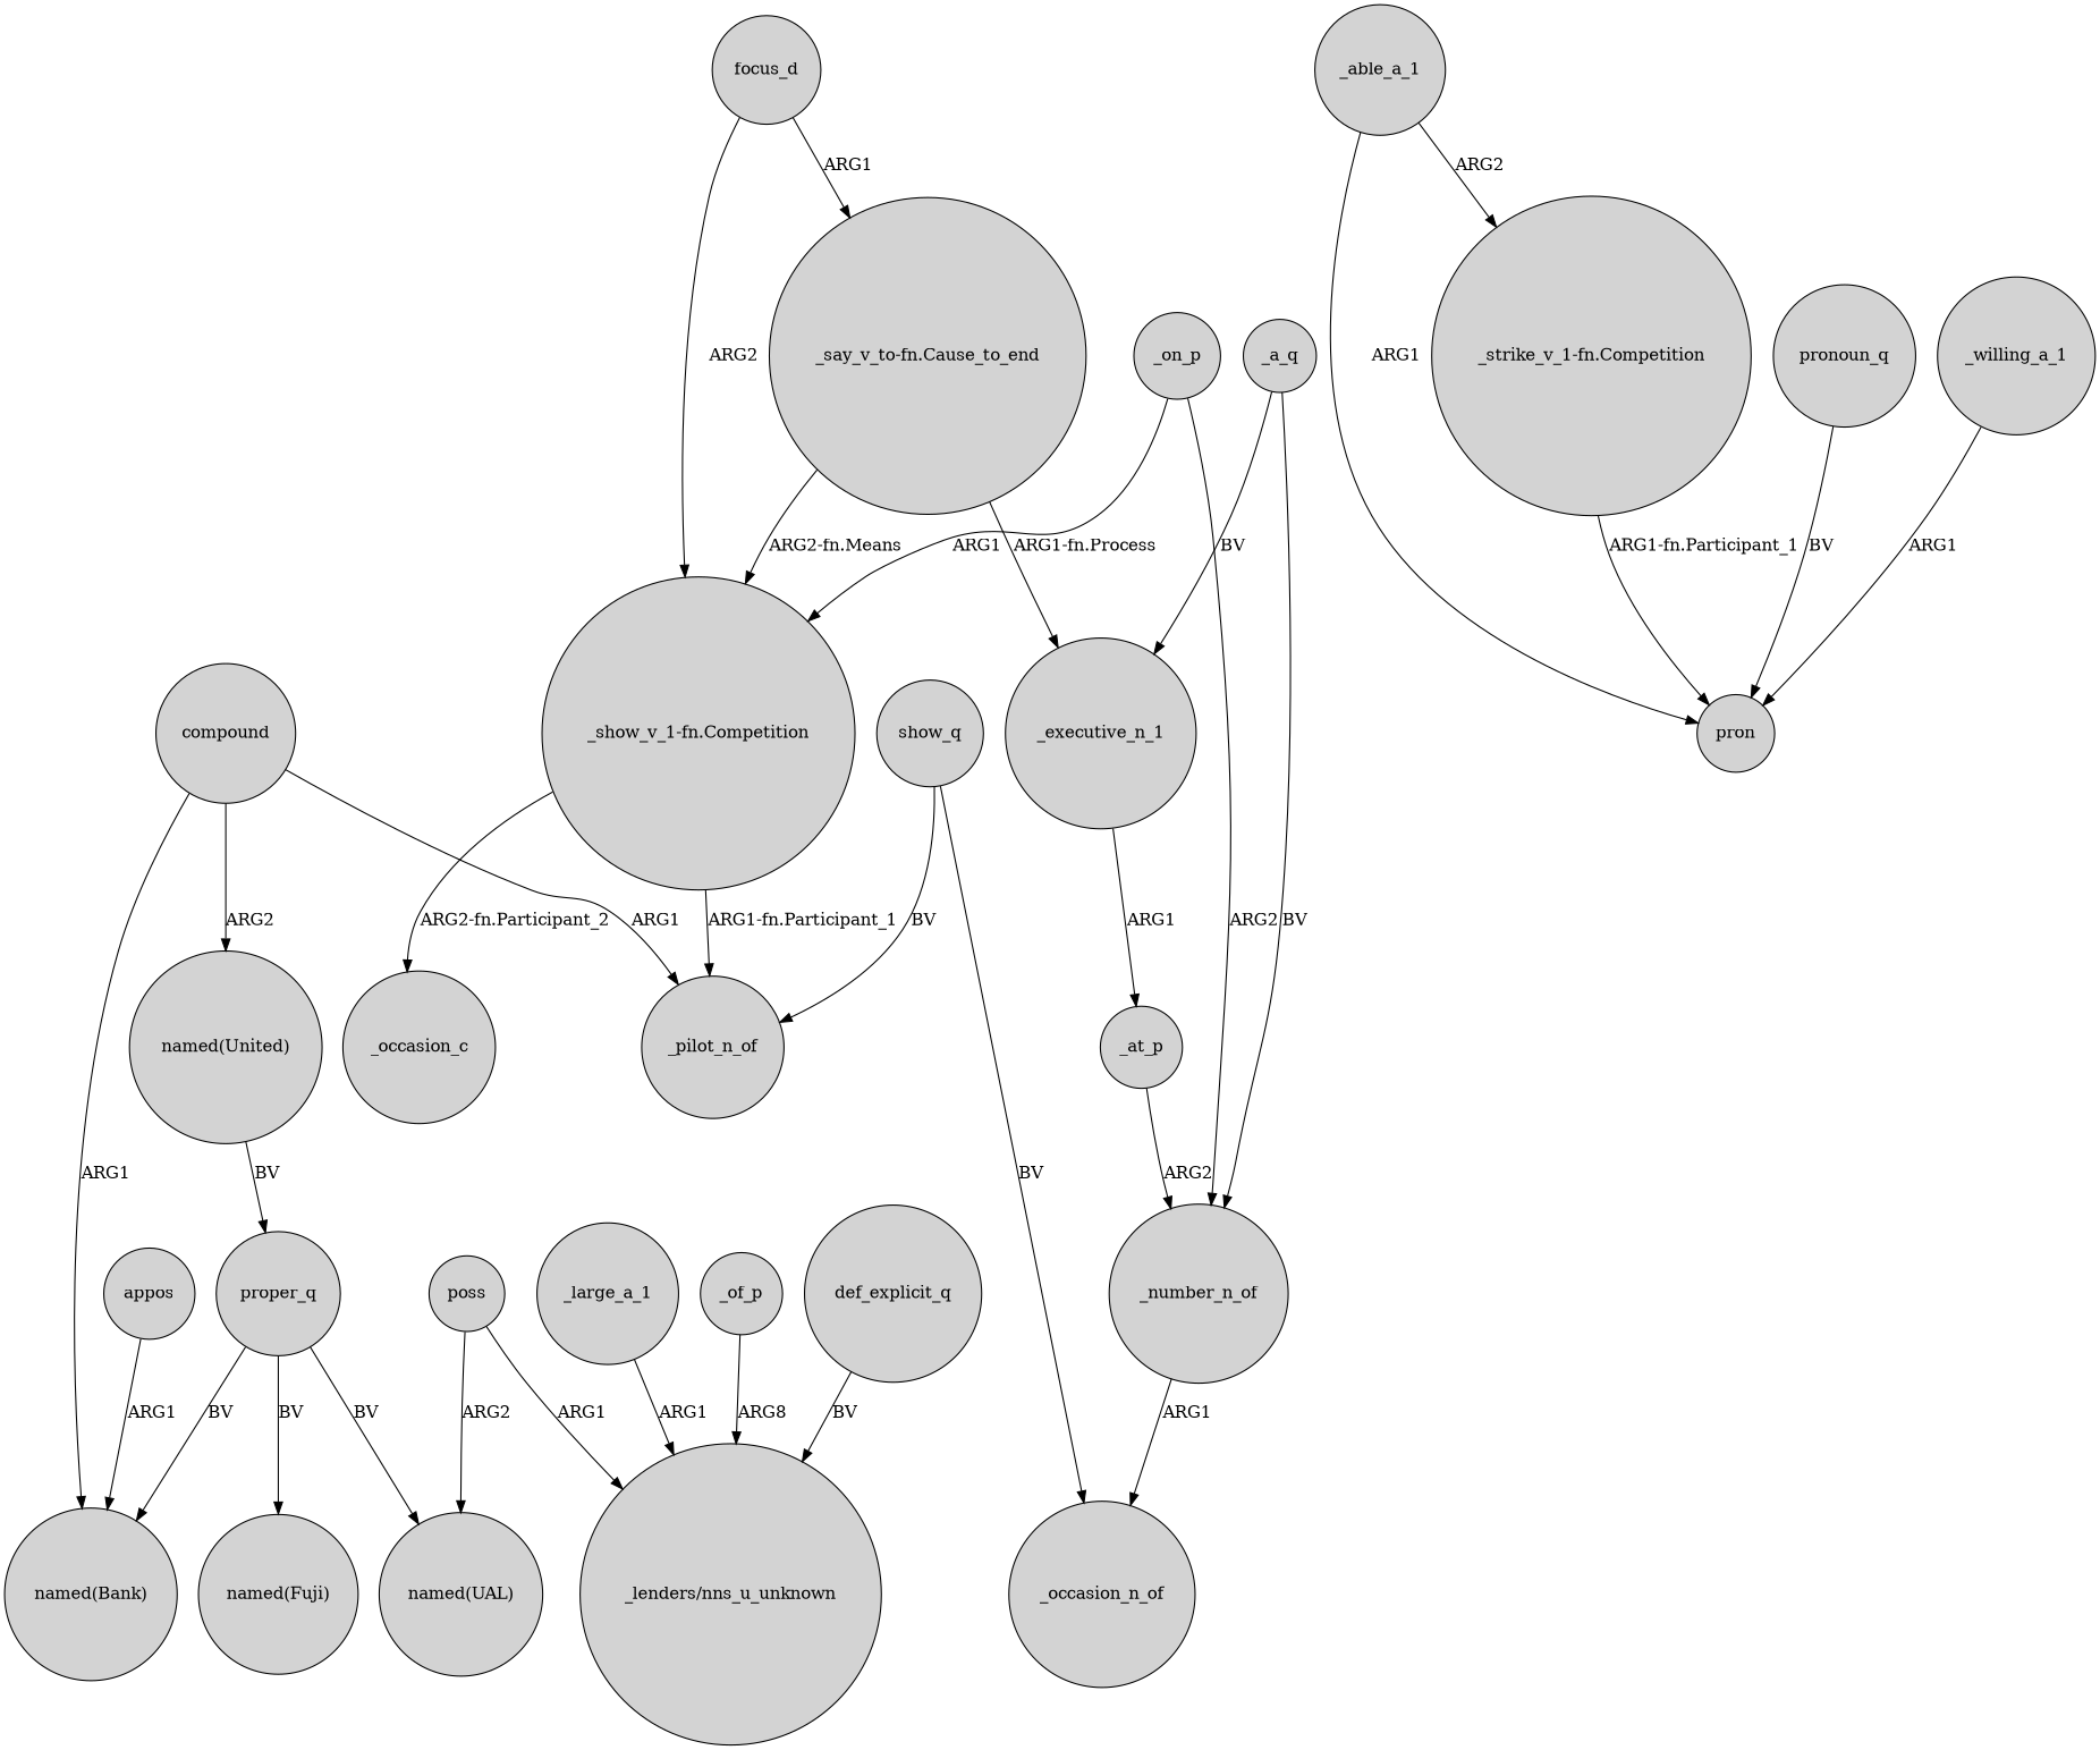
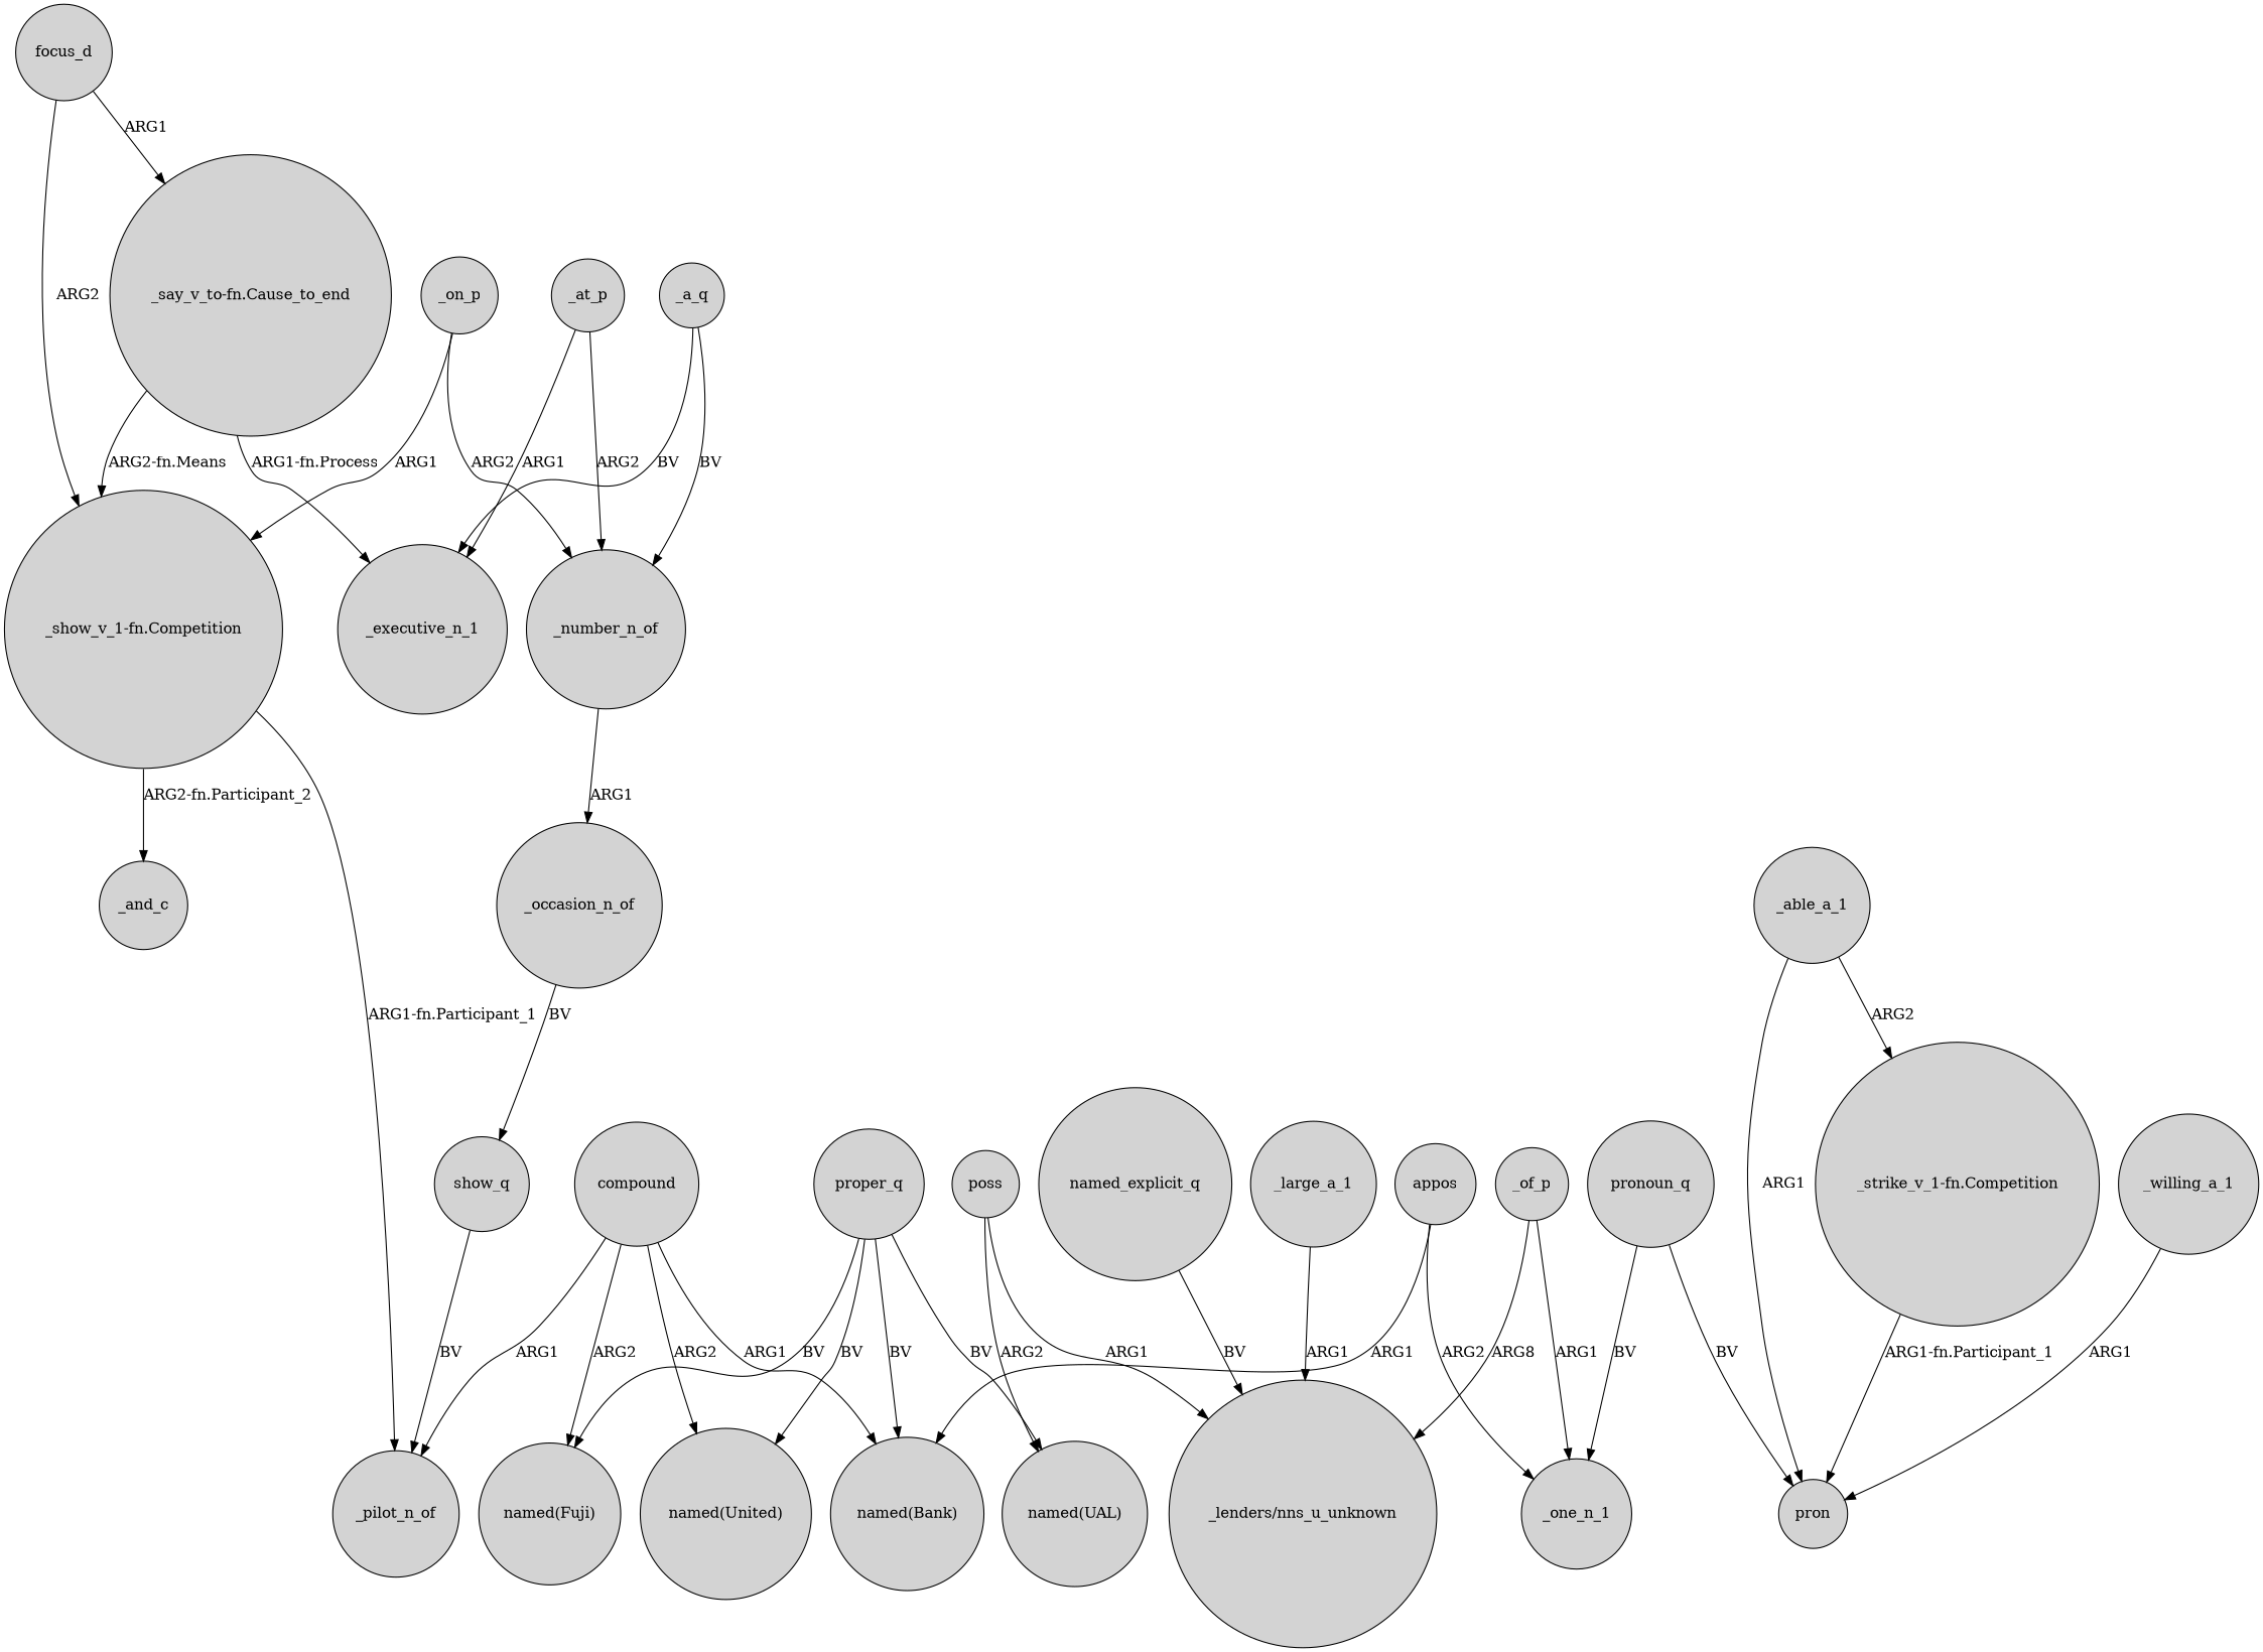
  digraph {
    fontname="DejaVu Serif"
    node [fontname="DejaVu Serif" shape=circle style=filled]
    edge [fontname="DejaVu Serif"]
    focus_d
    "_show_v_1-fn.Competition"
    "_say_v_to-fn.Cause_to_end"
    _pilot_n_of
-   _and_c [label=_occasion_c]
+   _and_c
    _executive_n_1
    compound
    "named(United)"
    "named(Bank)"
    "named(Fuji)"
    _able_a_1
    pron
    "_strike_v_1-fn.Competition"
    _large_a_1
    "_lenders/nns_u_unknown"
    _of_p
+   _one_n_1
    appos
    _at_p
    _number_n_of
    _on_p
    _occasion_n_of
    poss
    "named(UAL)"
-   def_explicit_q
+   def_explicit_q [label=named_explicit_q]
    n26 [label=show_q]
    pronoun_q
    proper_q
    _willing_a_1
    _a_q
    focus_d -> "_show_v_1-fn.Competition" [label=ARG2]
    focus_d -> "_say_v_to-fn.Cause_to_end" [label=ARG1]
    "_show_v_1-fn.Competition" -> _pilot_n_of [label="ARG1-fn.Participant_1"]
    "_show_v_1-fn.Competition" -> _and_c [label="ARG2-fn.Participant_2"]
    "_say_v_to-fn.Cause_to_end" -> "_show_v_1-fn.Competition" [label="ARG2-fn.Means"]
    "_say_v_to-fn.Cause_to_end" -> _executive_n_1 [label="ARG1-fn.Process"]
    compound -> _pilot_n_of [label=ARG1]
    compound -> "named(United)" [label=ARG2]
    compound -> "named(Bank)" [label=ARG1]
+   compound -> "named(Fuji)" [label=ARG2]
    _able_a_1 -> pron [label=ARG1]
    _able_a_1 -> "_strike_v_1-fn.Competition" [label=ARG2]
    "_strike_v_1-fn.Competition" -> pron [label="ARG1-fn.Participant_1"]
    _large_a_1 -> "_lenders/nns_u_unknown" [label=ARG1]
    _of_p -> "_lenders/nns_u_unknown" [label=ARG8]
+   _of_p -> _one_n_1 [label=ARG1]
    appos -> "named(Bank)" [label=ARG1]
-   _executive_n_1 -> _at_p [label=ARG1]
+   appos -> _one_n_1 [label=ARG2]
+   _at_p -> _executive_n_1 [label=ARG1]
    _at_p -> _number_n_of [label=ARG2]
    _number_n_of -> _occasion_n_of [label=ARG1]
    _on_p -> "_show_v_1-fn.Competition" [label=ARG1]
    _on_p -> _number_n_of [label=ARG2]
    poss -> "_lenders/nns_u_unknown" [label=ARG1]
    poss -> "named(UAL)" [label=ARG2]
    def_explicit_q -> "_lenders/nns_u_unknown" [label=BV]
    n26 -> _pilot_n_of [label=BV]
-   n26 -> _occasion_n_of [label=BV]
+   _occasion_n_of -> n26 [label=BV]
    pronoun_q -> pron [label=BV]
-   "named(United)" -> proper_q [label=BV]
+   pronoun_q -> _one_n_1 [label=BV]
+   proper_q -> "named(United)" [label=BV]
    proper_q -> "named(Bank)" [label=BV]
    proper_q -> "named(Fuji)" [label=BV]
    proper_q -> "named(UAL)" [label=BV]
    _willing_a_1 -> pron [label=ARG1]
    _a_q -> _executive_n_1 [label=BV]
    _a_q -> _number_n_of [label=BV]
  }
